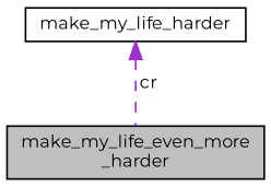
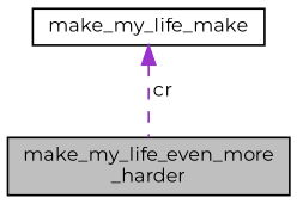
  digraph {
    fontname=Montserrat
    node [color=black fontname=Montserrat fontsize=10 shape=record style=filled]
    n1 [fillcolor=grey75 fontcolor=black height=0.2 label="make_my_life_even_more\l_harder" width=0.4]
-   n2 [fillcolor=white height=0.2 label=make_my_life_harder width=0.4]
+   n2 [fillcolor=white height=0.2 label=make_my_life_make width=0.4]
    n2 -> n1 [color=darkorchid3 dir=back fontname=Montserrat fontsize=10 label=" cr" labelfontname=Helvetica labelfontsize=10 style=dashed]
  }
